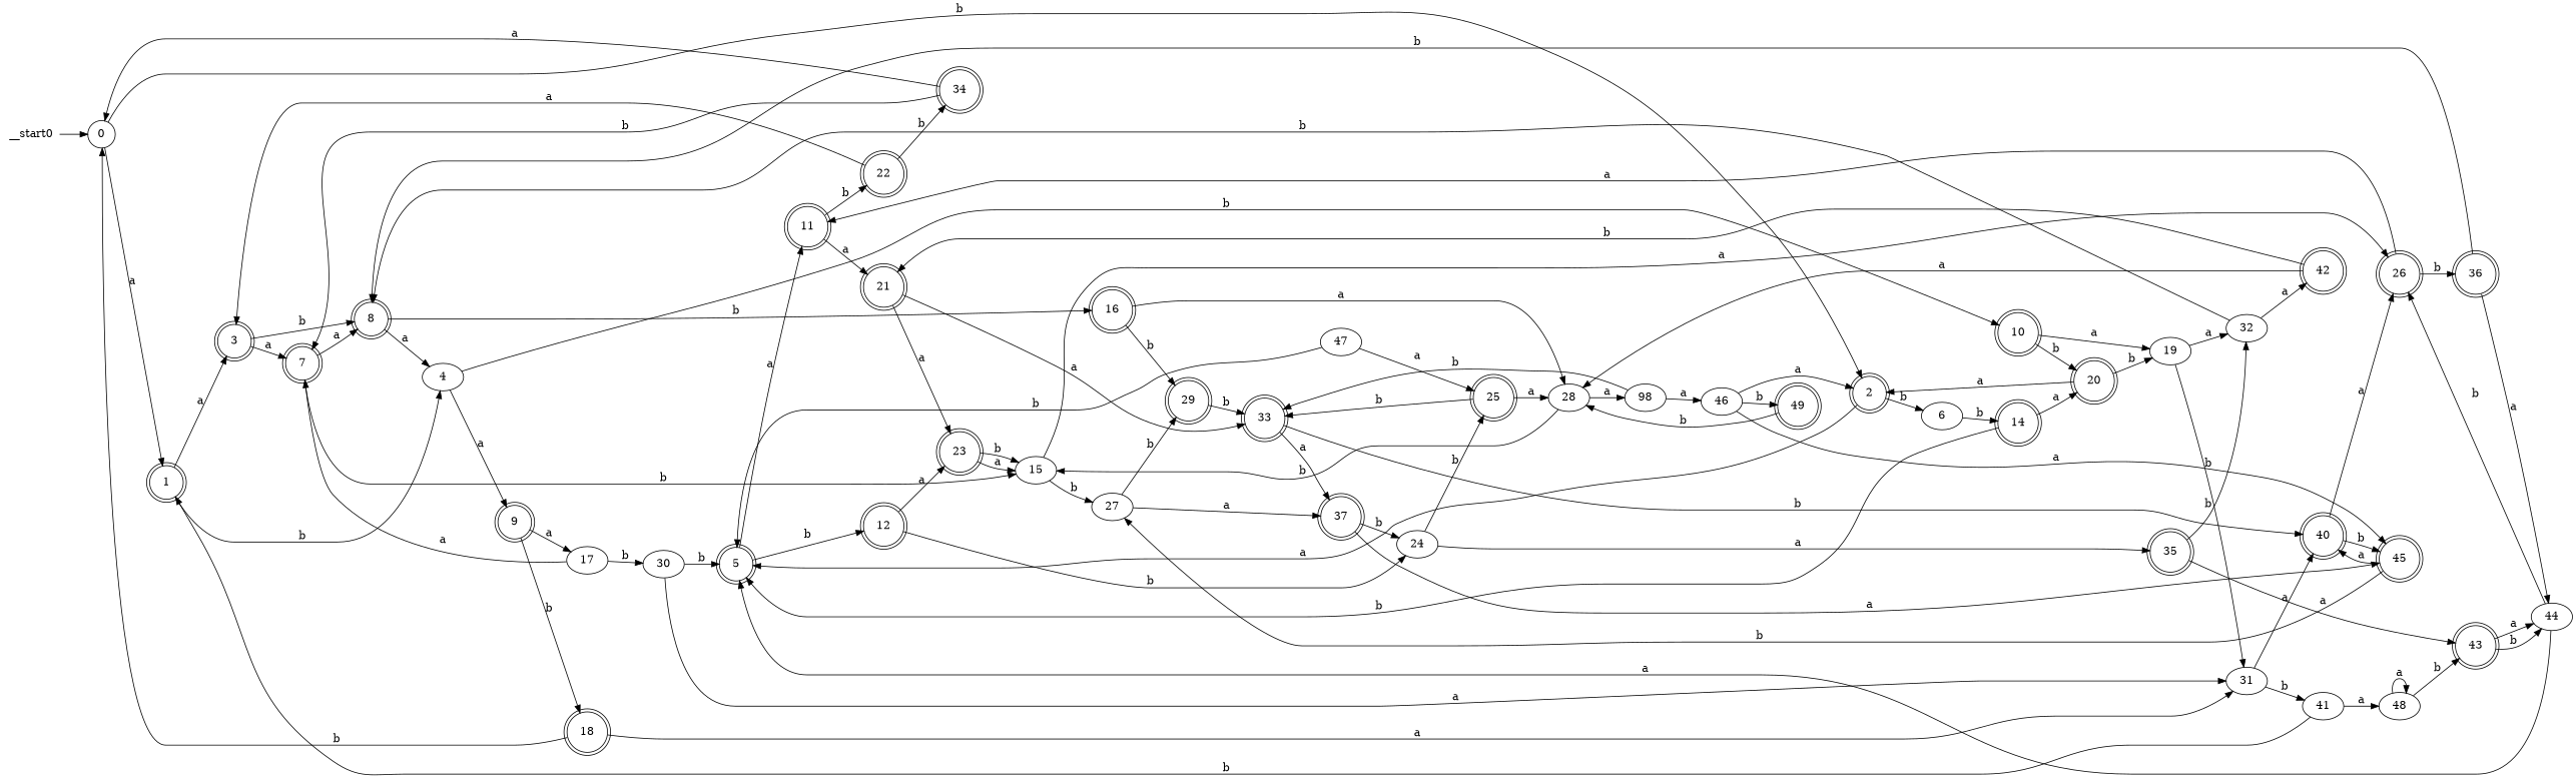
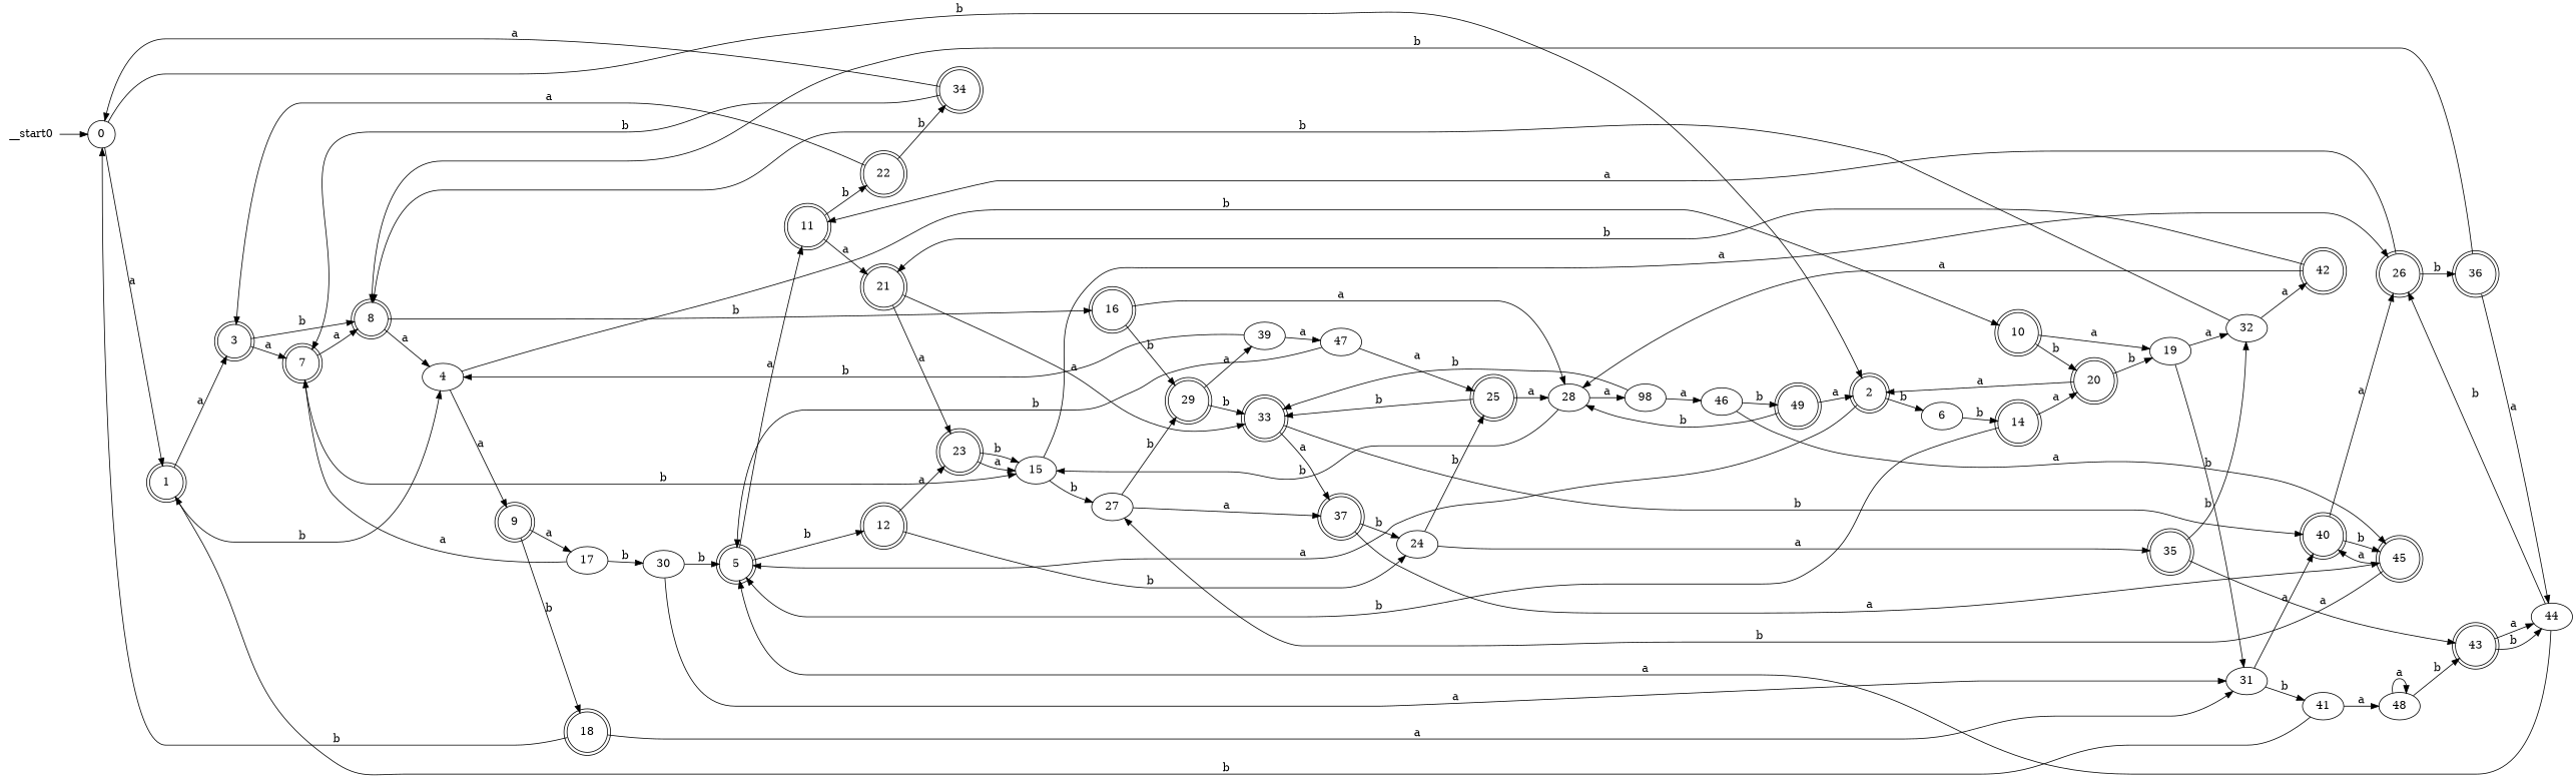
  digraph {
    rankdir=LR
    node [shape=doublecircle]
    __start0 [shape=none]
    0 [shape=circle]
    1
    2
    3
    4 [shape=""]
    5
    6 [shape=""]
    7
    8
    9
    10
    11
    12
    14
    15 [shape=""]
    16
    17 [shape=""]
    18
    19 [shape=""]
    20
    21
    22
    23
    24 [shape=""]
    26
    27 [shape=""]
    28 [shape=""]
    29
    30 [shape=""]
    31 [shape=""]
    32 [shape=""]
    33
    34
    25
    35
    36
    37
    n39 [label=98 shape=""]
+   39 [shape=""]
    40
    41 [shape=""]
    42
    43
    44 [shape=""]
    45
    46 [shape=""]
    47 [shape=""]
    48 [shape=""]
    49
    __start0 -> 0
    0 -> 1 [label=a]
    0 -> 2 [label=b]
    1 -> 3 [label=a]
    1 -> 4 [label=b]
    2 -> 5 [label=a]
    2 -> 6 [label=b]
    3 -> 7 [label=a]
    3 -> 8 [label=b]
    4 -> 9 [label=a]
    4 -> 10 [label=b]
    5 -> 11 [label=a]
    5 -> 12 [label=b]
    6 -> 14 [label=b]
    7 -> 8 [label=a]
    7 -> 15 [label=b]
    8 -> 4 [label=a]
    8 -> 16 [label=b]
    9 -> 17 [label=a]
    9 -> 18 [label=b]
    10 -> 19 [label=a]
    10 -> 20 [label=b]
    11 -> 21 [label=a]
    11 -> 22 [label=b]
    12 -> 23 [label=a]
    12 -> 24 [label=b]
    14 -> 5 [label=b]
    14 -> 20 [label=a]
    15 -> 26 [label=a]
    15 -> 27 [label=b]
    16 -> 28 [label=a]
    16 -> 29 [label=b]
    17 -> 7 [label=a]
    17 -> 30 [label=b]
    18 -> 0 [label=b]
    18 -> 31 [label=a]
    19 -> 31 [label=b]
    19 -> 32 [label=a]
    20 -> 2 [label=a]
    20 -> 19 [label=b]
    21 -> 23 [label=a]
    21 -> 33 [label=a]
    22 -> 3 [label=a]
    22 -> 34 [label=b]
    23 -> 15 [label=a]
    23 -> 15 [label=b]
    24 -> 25 [label=b]
    24 -> 35 [label=a]
    26 -> 11 [label=a]
    26 -> 36 [label=b]
    27 -> 29 [label=b]
    27 -> 37 [label=a]
    28 -> 15 [label=b]
    28 -> n39 [label=a]
    29 -> 33 [label=b]
+   29 -> 39 [label=a]
    30 -> 5 [label=b]
    30 -> 31 [label=a]
    31 -> 40 [label=a]
    31 -> 41 [label=b]
    32 -> 8 [label=b]
    32 -> 42 [label=a]
    33 -> 37 [label=a]
    33 -> 40 [label=b]
    34 -> 0 [label=a]
    34 -> 7 [label=b]
    25 -> 28 [label=a]
    25 -> 33 [label=b]
    35 -> 32 [label=b]
    35 -> 43 [label=a]
    36 -> 8 [label=b]
    36 -> 44 [label=a]
    37 -> 24 [label=b]
    37 -> 45 [label=a]
    n39 -> 33 [label=b]
    n39 -> 46 [label=a]
+   39 -> 4 [label=b]
+   39 -> 47 [label=a]
    40 -> 26 [label=a]
    40 -> 45 [label=b]
    41 -> 1 [label=b]
    41 -> 48 [label=a]
    42 -> 21 [label=b]
    42 -> 28 [label=a]
    43 -> 44 [label=a]
    43 -> 44 [label=b]
    44 -> 5 [label=a]
    44 -> 26 [label=b]
    45 -> 27 [label=b]
    45 -> 40 [label=a]
    46 -> 45 [label=a]
    46 -> 49 [label=b]
    47 -> 5 [label=b]
    47 -> 25 [label=a]
    48 -> 43 [label=b]
    48 -> 48 [label=a]
-   46 -> 2 [label=a]
+   49 -> 2 [label=a]
    49 -> 28 [label=b]
  }
